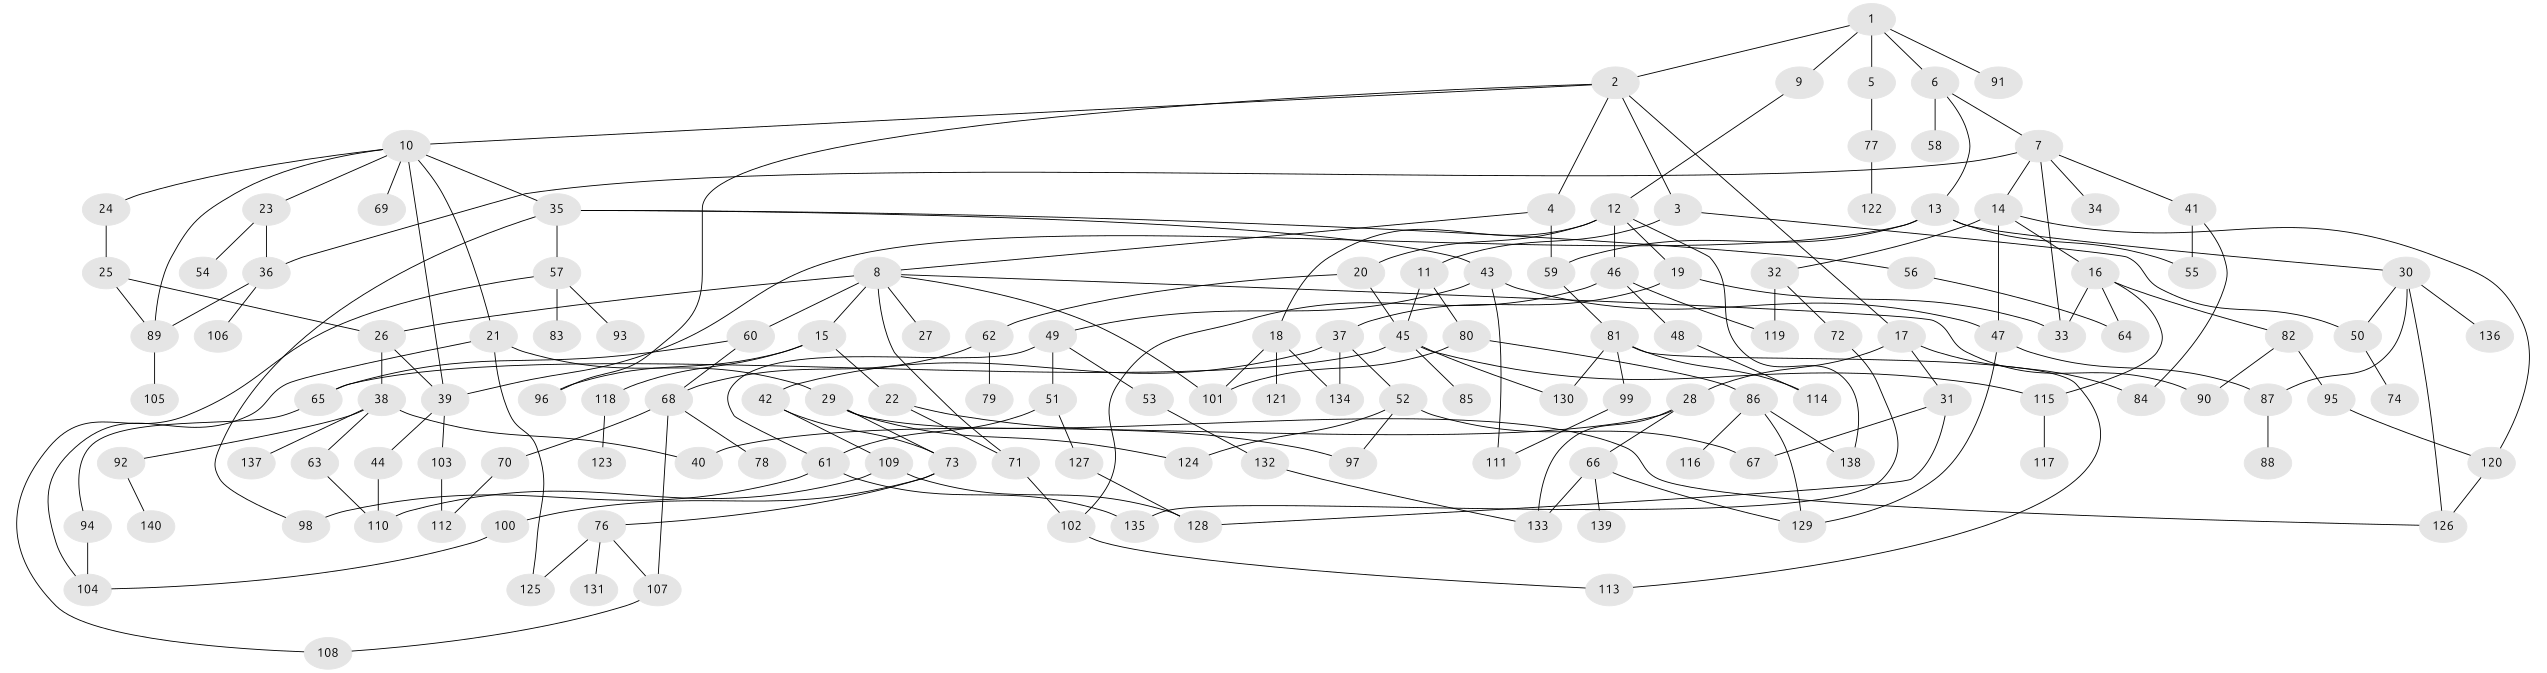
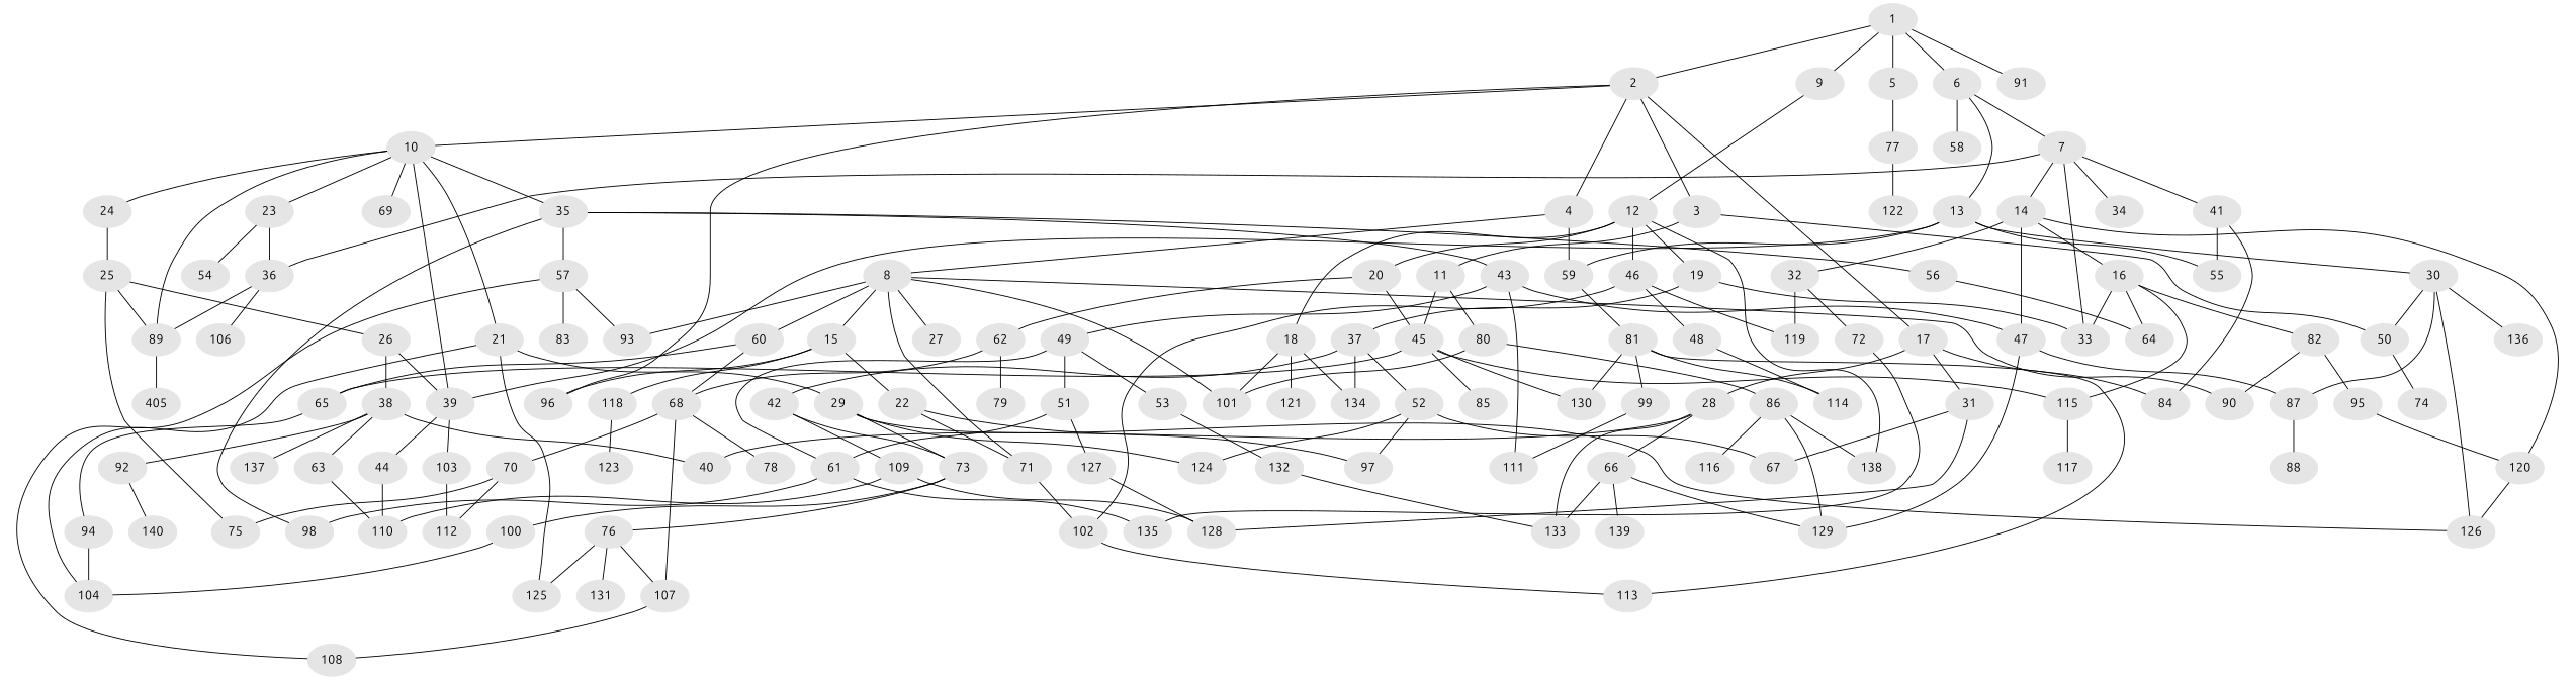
  graph {
    fontname=Ubuntu
    node [color=gray90 fontname=Ubuntu style=filled]
    edge [fontname=Ubuntu]
    1
    2
    5
    6
    9
    91
    3
    4
    10
    17
    96
    77
    7
    13
    58
    12
    11
    50
    8
    59
    21
    23
    24
    35
    39
    69
    89
    28
    31
    84
    45
    80
    74
    15
    26
    27
    60
    71
    90
    101
    81
    122
    14
    33
    34
    36
    41
    30
    55
    16
    32
    47
    120
    106
    22
    118
    38
    65
    68
    102
    18
    19
    20
    46
    138
    29
    104
    125
    54
    25
    43
    56
    57
    98
    44
    103
-   105
+   105 [label=405]
    115
    85
    130
    86
    121
    134
    37
    62
    119
    48
    126
    87
    136
    64
    82
    72
    129
    97
    123
    95
    117
    40
    66
    133
    67
    128
    42
    52
    79
    73
    124
+   75
    63
    92
    137
    139
    76
    100
    88
    135
    49
    111
    83
    93
    108
    109
    110
    140
    112
    51
    53
    61
    94
    114
    113
    127
    132
    99
    70
    78
    107
    131
    116
    1 -- 2
    1 -- 5
    1 -- 6
    1 -- 9
    1 -- 91
    2 -- 3
    2 -- 4
    2 -- 10
    2 -- 17
    2 -- 96
    5 -- 77
    6 -- 7
    6 -- 13
    6 -- 58
    9 -- 12
    3 -- 11
    3 -- 50
    4 -- 8
    4 -- 59
    10 -- 21
    10 -- 23
    10 -- 24
    10 -- 35
    10 -- 39
    10 -- 69
    10 -- 89
    17 -- 28
    17 -- 31
    17 -- 84
    77 -- 122
    7 -- 14
    7 -- 33
    7 -- 34
    7 -- 36
    7 -- 41
    13 -- 59
    13 -- 39
    13 -- 30
    13 -- 55
    12 -- 18
    12 -- 19
    12 -- 20
    12 -- 46
    12 -- 138
    11 -- 45
    11 -- 80
    50 -- 74
    8 -- 15
-   8 -- 26
+   8 -- 93
    8 -- 27
    8 -- 60
    8 -- 71
    8 -- 90
    8 -- 101
    59 -- 81
    21 -- 29
    21 -- 104
    21 -- 125
    23 -- 36
    23 -- 54
    24 -- 25
    35 -- 43
    35 -- 56
    35 -- 57
    35 -- 98
    39 -- 44
    39 -- 103
    89 -- 105
    28 -- 40
    28 -- 66
    28 -- 133
    31 -- 67
    31 -- 128
    45 -- 65
    45 -- 115
    45 -- 85
    45 -- 130
    80 -- 101
    80 -- 86
    15 -- 96
    15 -- 22
    15 -- 118
    26 -- 39
    26 -- 38
    60 -- 65
    60 -- 68
    71 -- 102
    81 -- 130
    81 -- 114
    81 -- 113
    81 -- 99
    14 -- 16
    14 -- 32
    14 -- 47
    14 -- 120
    36 -- 89
    36 -- 106
    41 -- 84
    41 -- 55
    30 -- 50
    30 -- 126
    30 -- 87
    30 -- 136
    16 -- 33
    16 -- 115
    16 -- 64
    16 -- 82
    32 -- 119
    32 -- 72
    47 -- 87
    47 -- 129
    120 -- 126
    22 -- 71
    22 -- 97
    118 -- 123
    38 -- 40
    38 -- 63
    38 -- 92
    38 -- 137
    65 -- 94
    68 -- 70
    68 -- 78
    68 -- 107
    102 -- 113
    18 -- 101
    18 -- 121
    18 -- 134
    19 -- 33
    19 -- 37
    20 -- 45
    20 -- 62
    46 -- 102
    46 -- 119
    46 -- 48
    29 -- 126
    29 -- 73
    29 -- 124
    25 -- 89
    25 -- 26
+   25 -- 75
    43 -- 47
    43 -- 49
    43 -- 111
    56 -- 64
    57 -- 83
    57 -- 93
    57 -- 108
    44 -- 110
    103 -- 112
    115 -- 117
    86 -- 138
    86 -- 129
    86 -- 116
    37 -- 134
    37 -- 42
    37 -- 52
    62 -- 68
    62 -- 79
    48 -- 114
    87 -- 88
    82 -- 90
    82 -- 95
    72 -- 135
    95 -- 120
    66 -- 129
    66 -- 133
    66 -- 139
    42 -- 73
    42 -- 109
    52 -- 97
    52 -- 67
    52 -- 124
    73 -- 76
    73 -- 100
    63 -- 110
    92 -- 140
    76 -- 125
    76 -- 107
    76 -- 131
    100 -- 104
    49 -- 51
    49 -- 53
    49 -- 61
    109 -- 128
    109 -- 110
    51 -- 61
    51 -- 127
    53 -- 132
    61 -- 98
    61 -- 135
    94 -- 104
    127 -- 128
    132 -- 133
    99 -- 111
+   70 -- 75
    70 -- 112
    107 -- 108
  }
